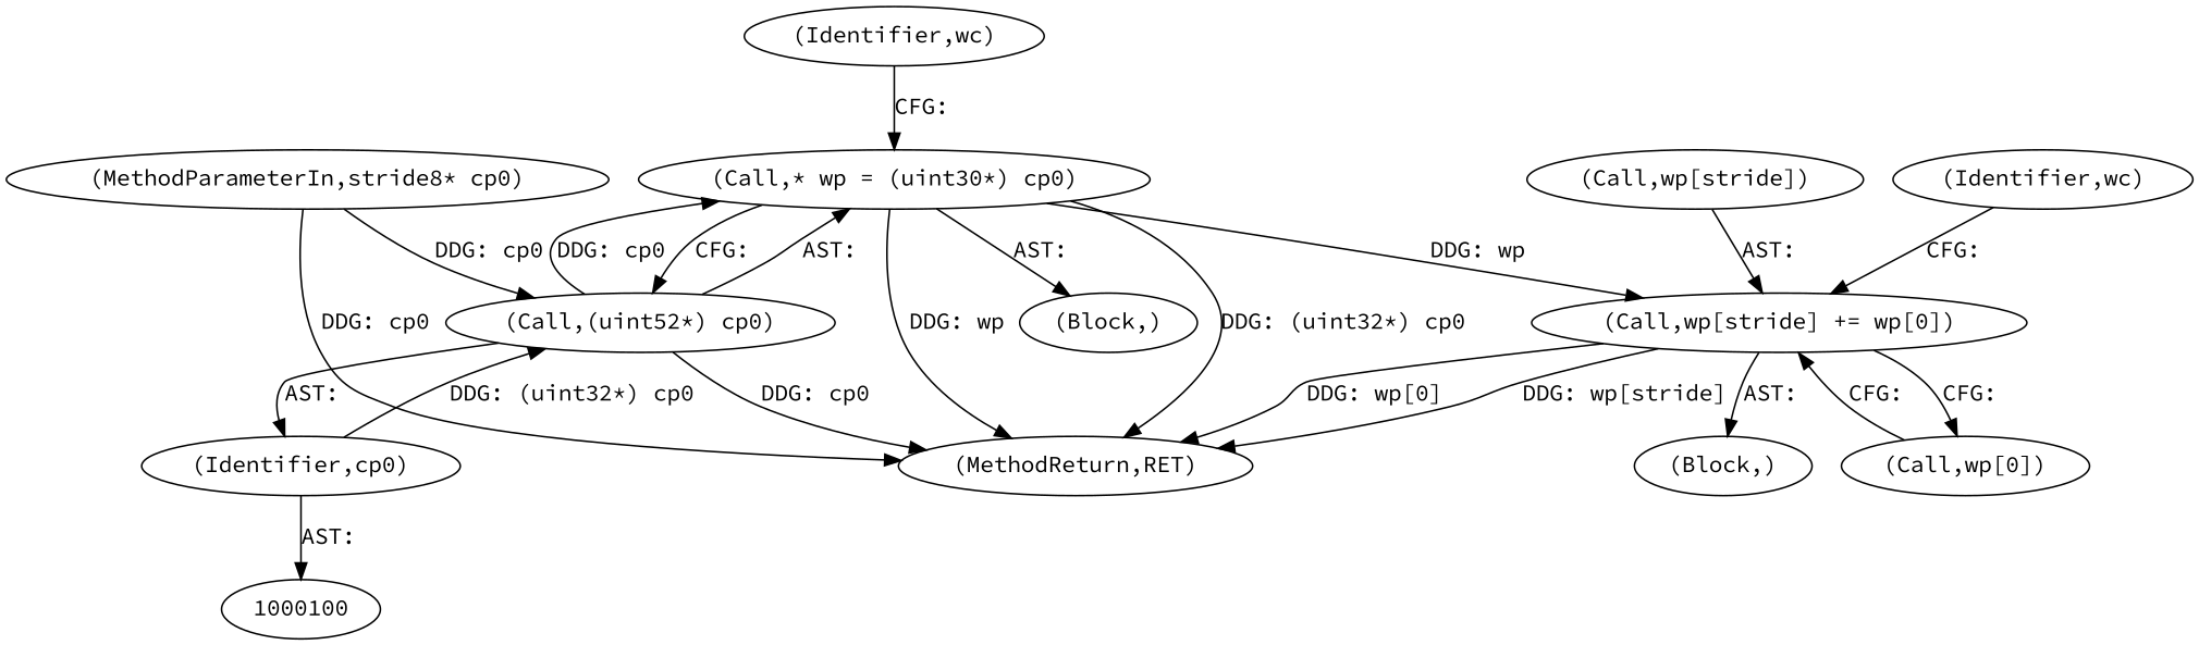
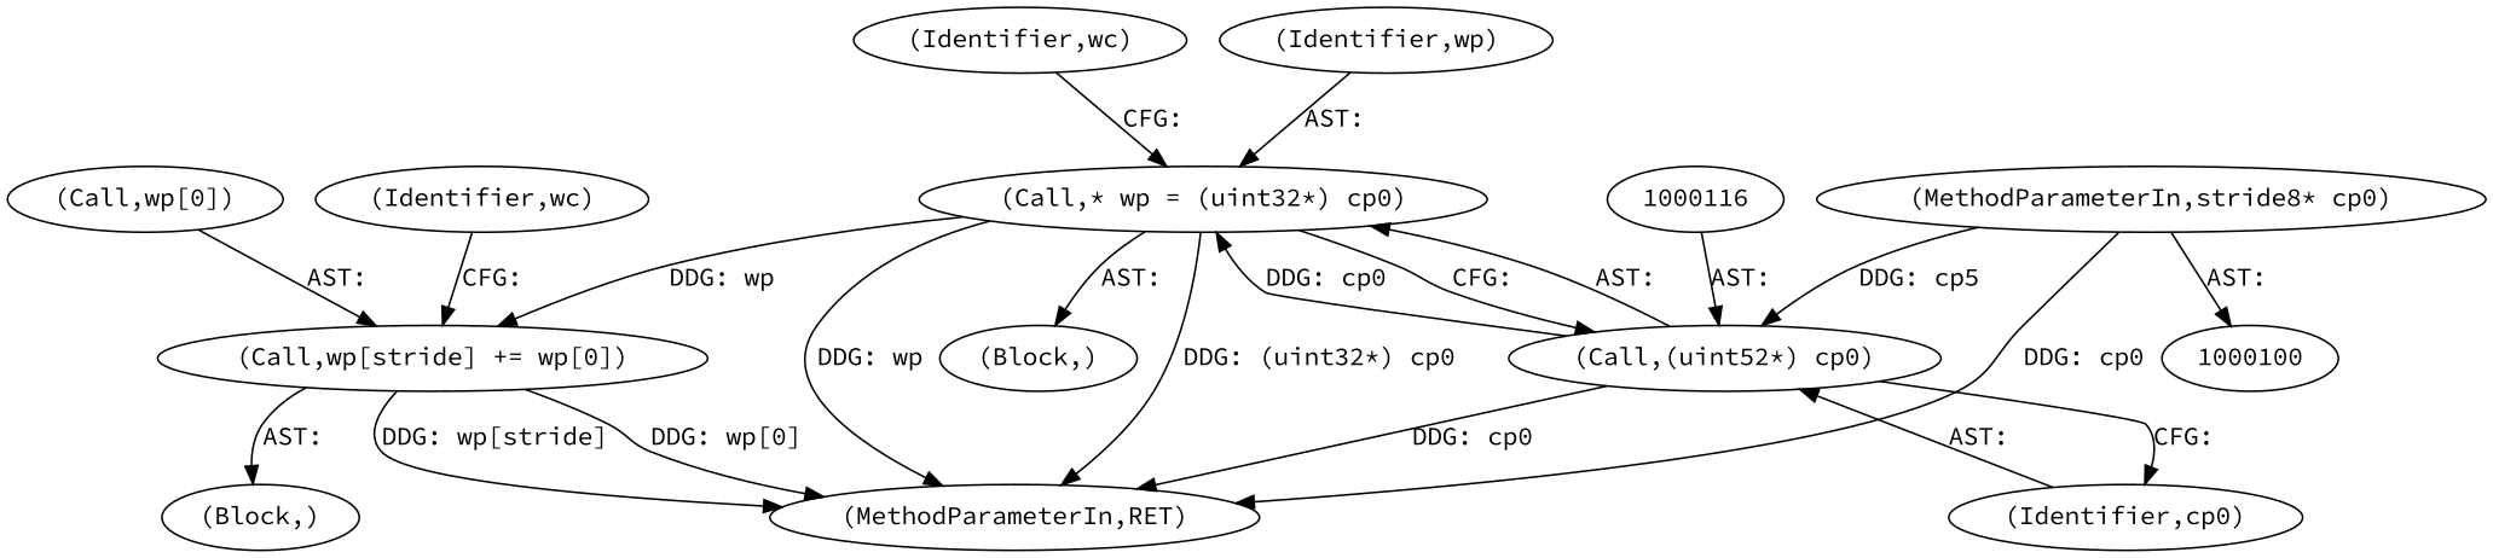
  digraph {
    fontname="Source Code Pro"
    node [fontname="Source Code Pro"]
    edge [fontname="Source Code Pro"]
-   n1 [label="(Call,* wp = (uint30*) cp0)"]
+   n1 [label="(Call,* wp = (uint32*) cp0)"]
    n2 [label="(Call,(uint52*) cp0)"]
    n3 [label="(Call,wp[stride] += wp[0])"]
-   n4 [label="(MethodReturn,RET)"]
+   n4 [label="(MethodParameterIn,RET)"]
    n5 [label="(Block,)"]
    n6 [label="(Identifier,cp0)"]
    n7 [label="(Block,)"]
    n8 [label="(Call,wp[0])"]
    n9 [label="(MethodParameterIn,stride8* cp0)"]
    1000100
    n11 [label="(Identifier,wc)"]
    n12 [label="(Identifier,wc)"]
-   n14 [label="(Call,wp[stride])"]
+   n13 [label="(Identifier,wp)"]
+   1000116
    n1 -> n2 [label="CFG: "]
    n1 -> n3 [label="DDG: wp"]
    n1 -> n4 [label="DDG: wp"]
    n1 -> n4 [label="DDG: (uint32*) cp0"]
    n1 -> n5 [label="AST: "]
    n2 -> n1 [label="AST: "]
    n2 -> n1 [label="DDG: cp0"]
    n2 -> n4 [label="DDG: cp0"]
-   n2 -> n6 [label="AST: "]
+   n2 -> n6 [label="CFG: "]
    n3 -> n4 [label="DDG: wp[stride]"]
    n3 -> n4 [label="DDG: wp[0]"]
    n3 -> n7 [label="AST: "]
-   n3 -> n8 [label="CFG: "]
-   n6 -> n2 [label="DDG: (uint32*) cp0"]
-   n8 -> n3 [label="CFG: "]
-   n9 -> n2 [label="DDG: cp0"]
+   n6 -> n2 [label="AST: "]
+   n8 -> n3 [label="AST: "]
+   n9 -> n2 [label="DDG: cp5"]
    n9 -> n4 [label="DDG: cp0"]
-   n6 -> 1000100 [label="AST: "]
+   n9 -> 1000100 [label="AST: "]
    n11 -> n3 [label="CFG: "]
    n12 -> n1 [label="CFG: "]
-   n14 -> n3 [label="AST: "]
+   n13 -> n1 [label="AST: "]
+   1000116 -> n2 [label="AST: "]
  }
